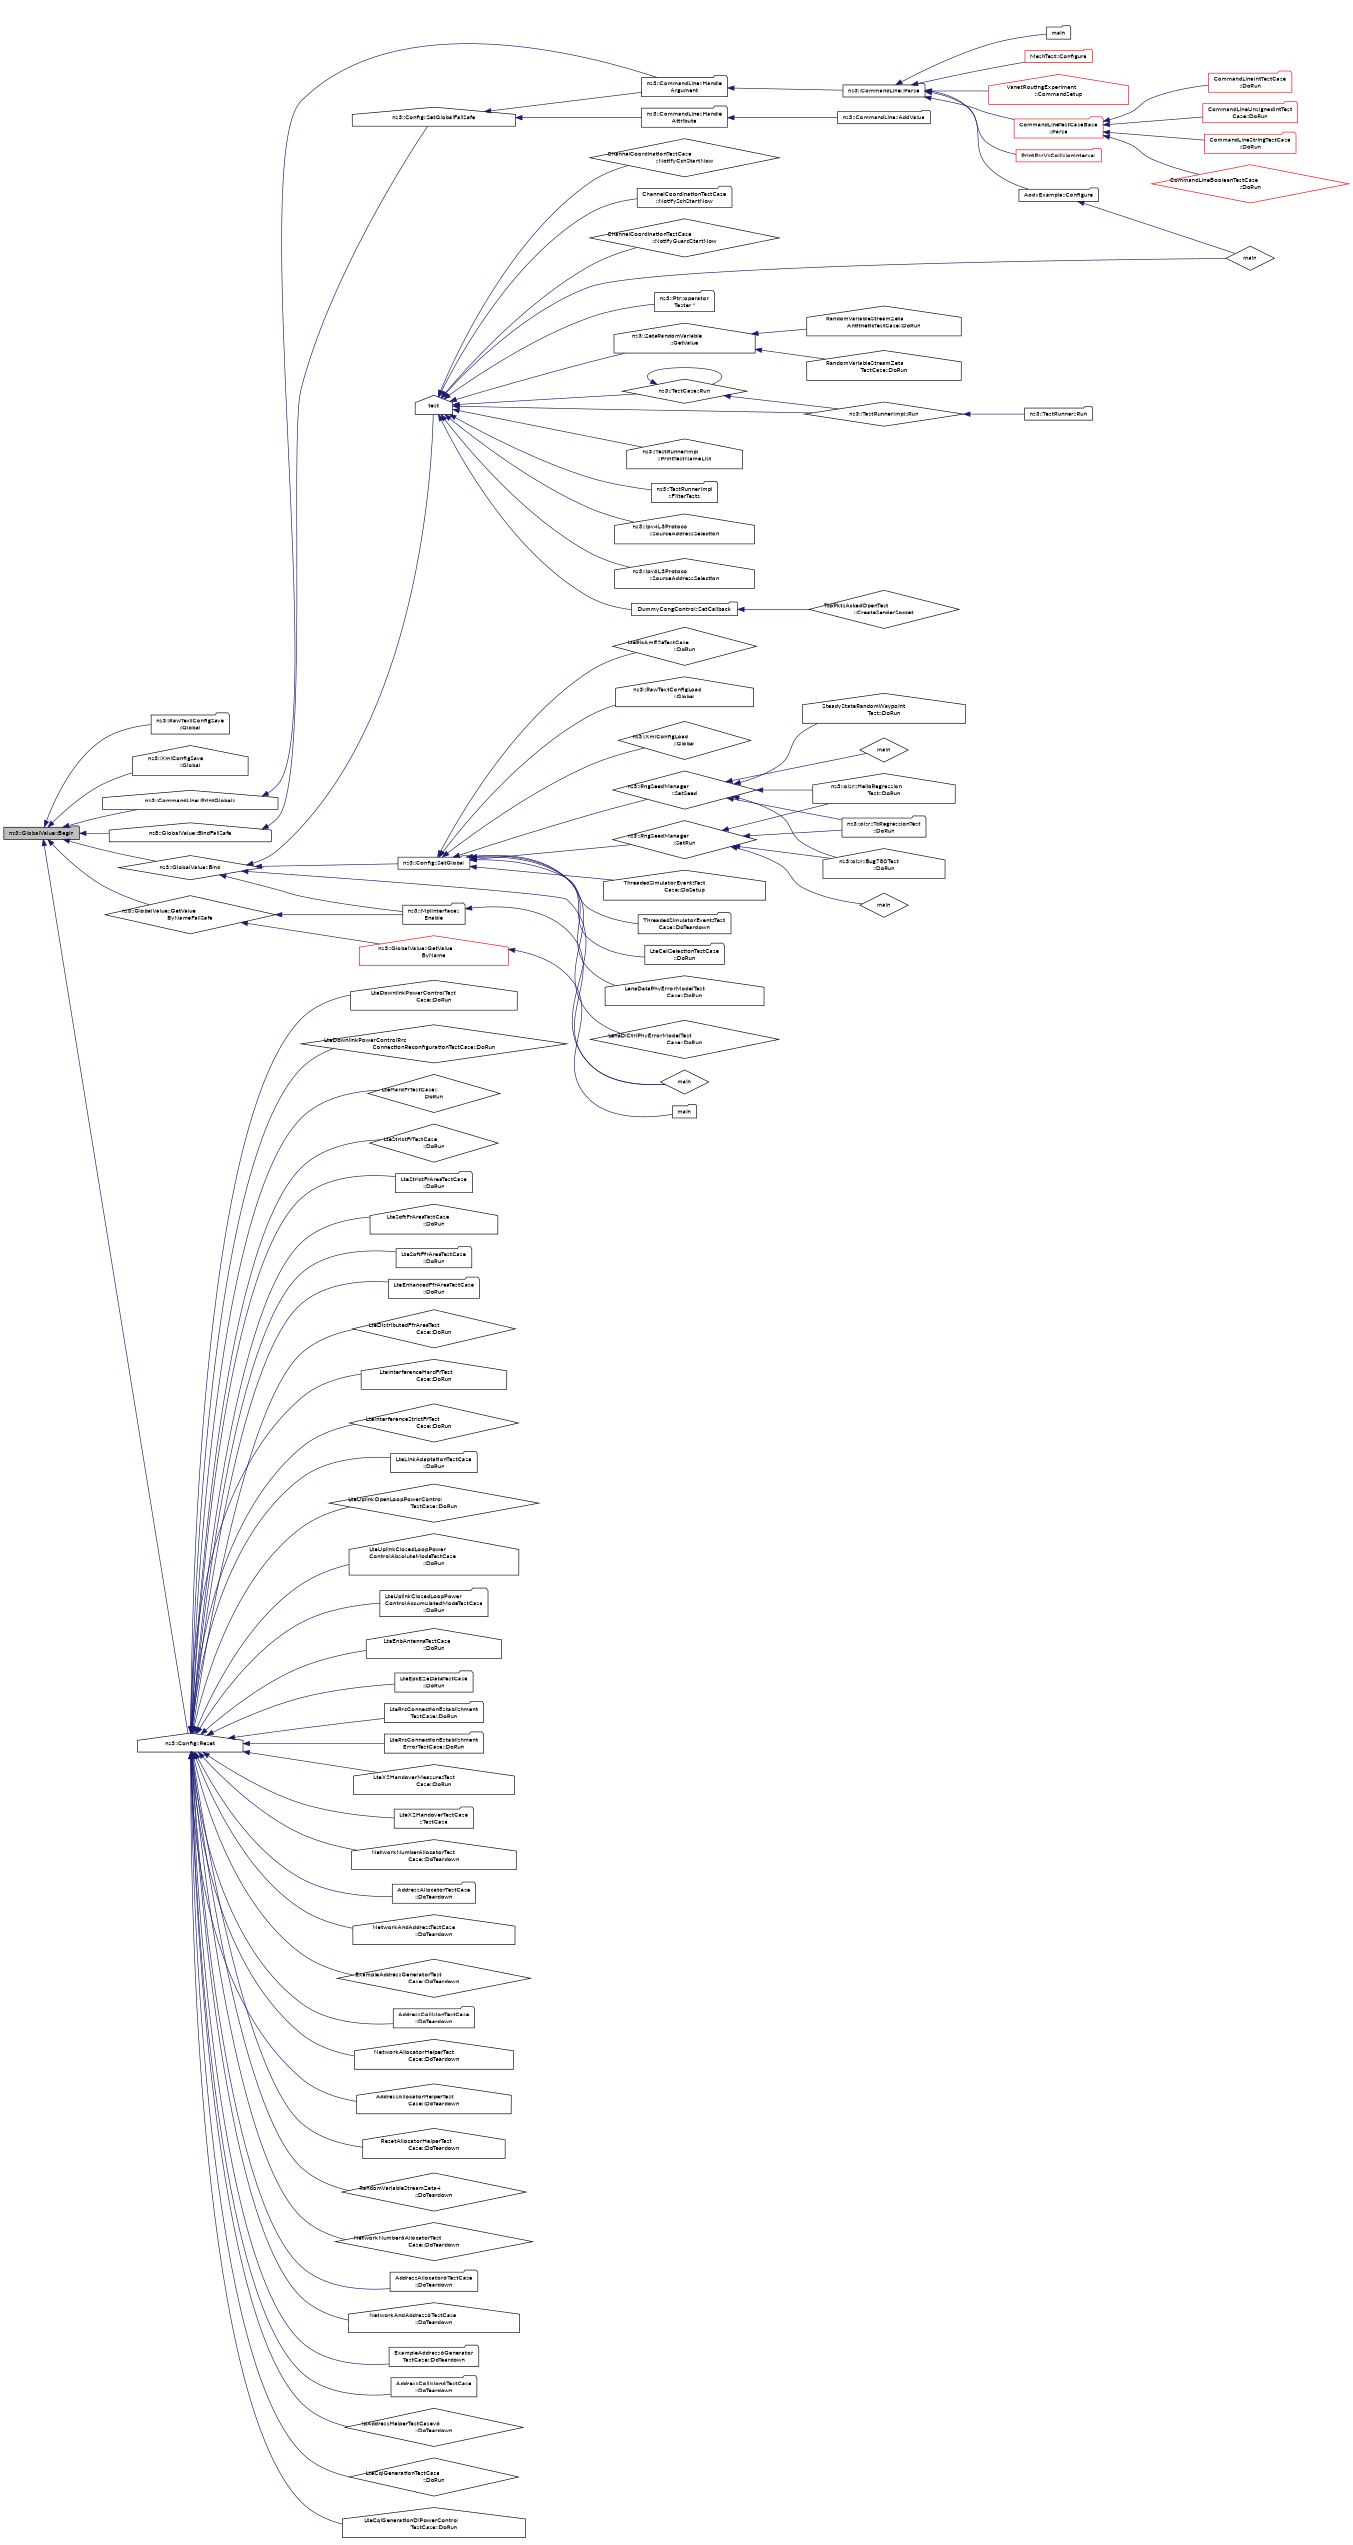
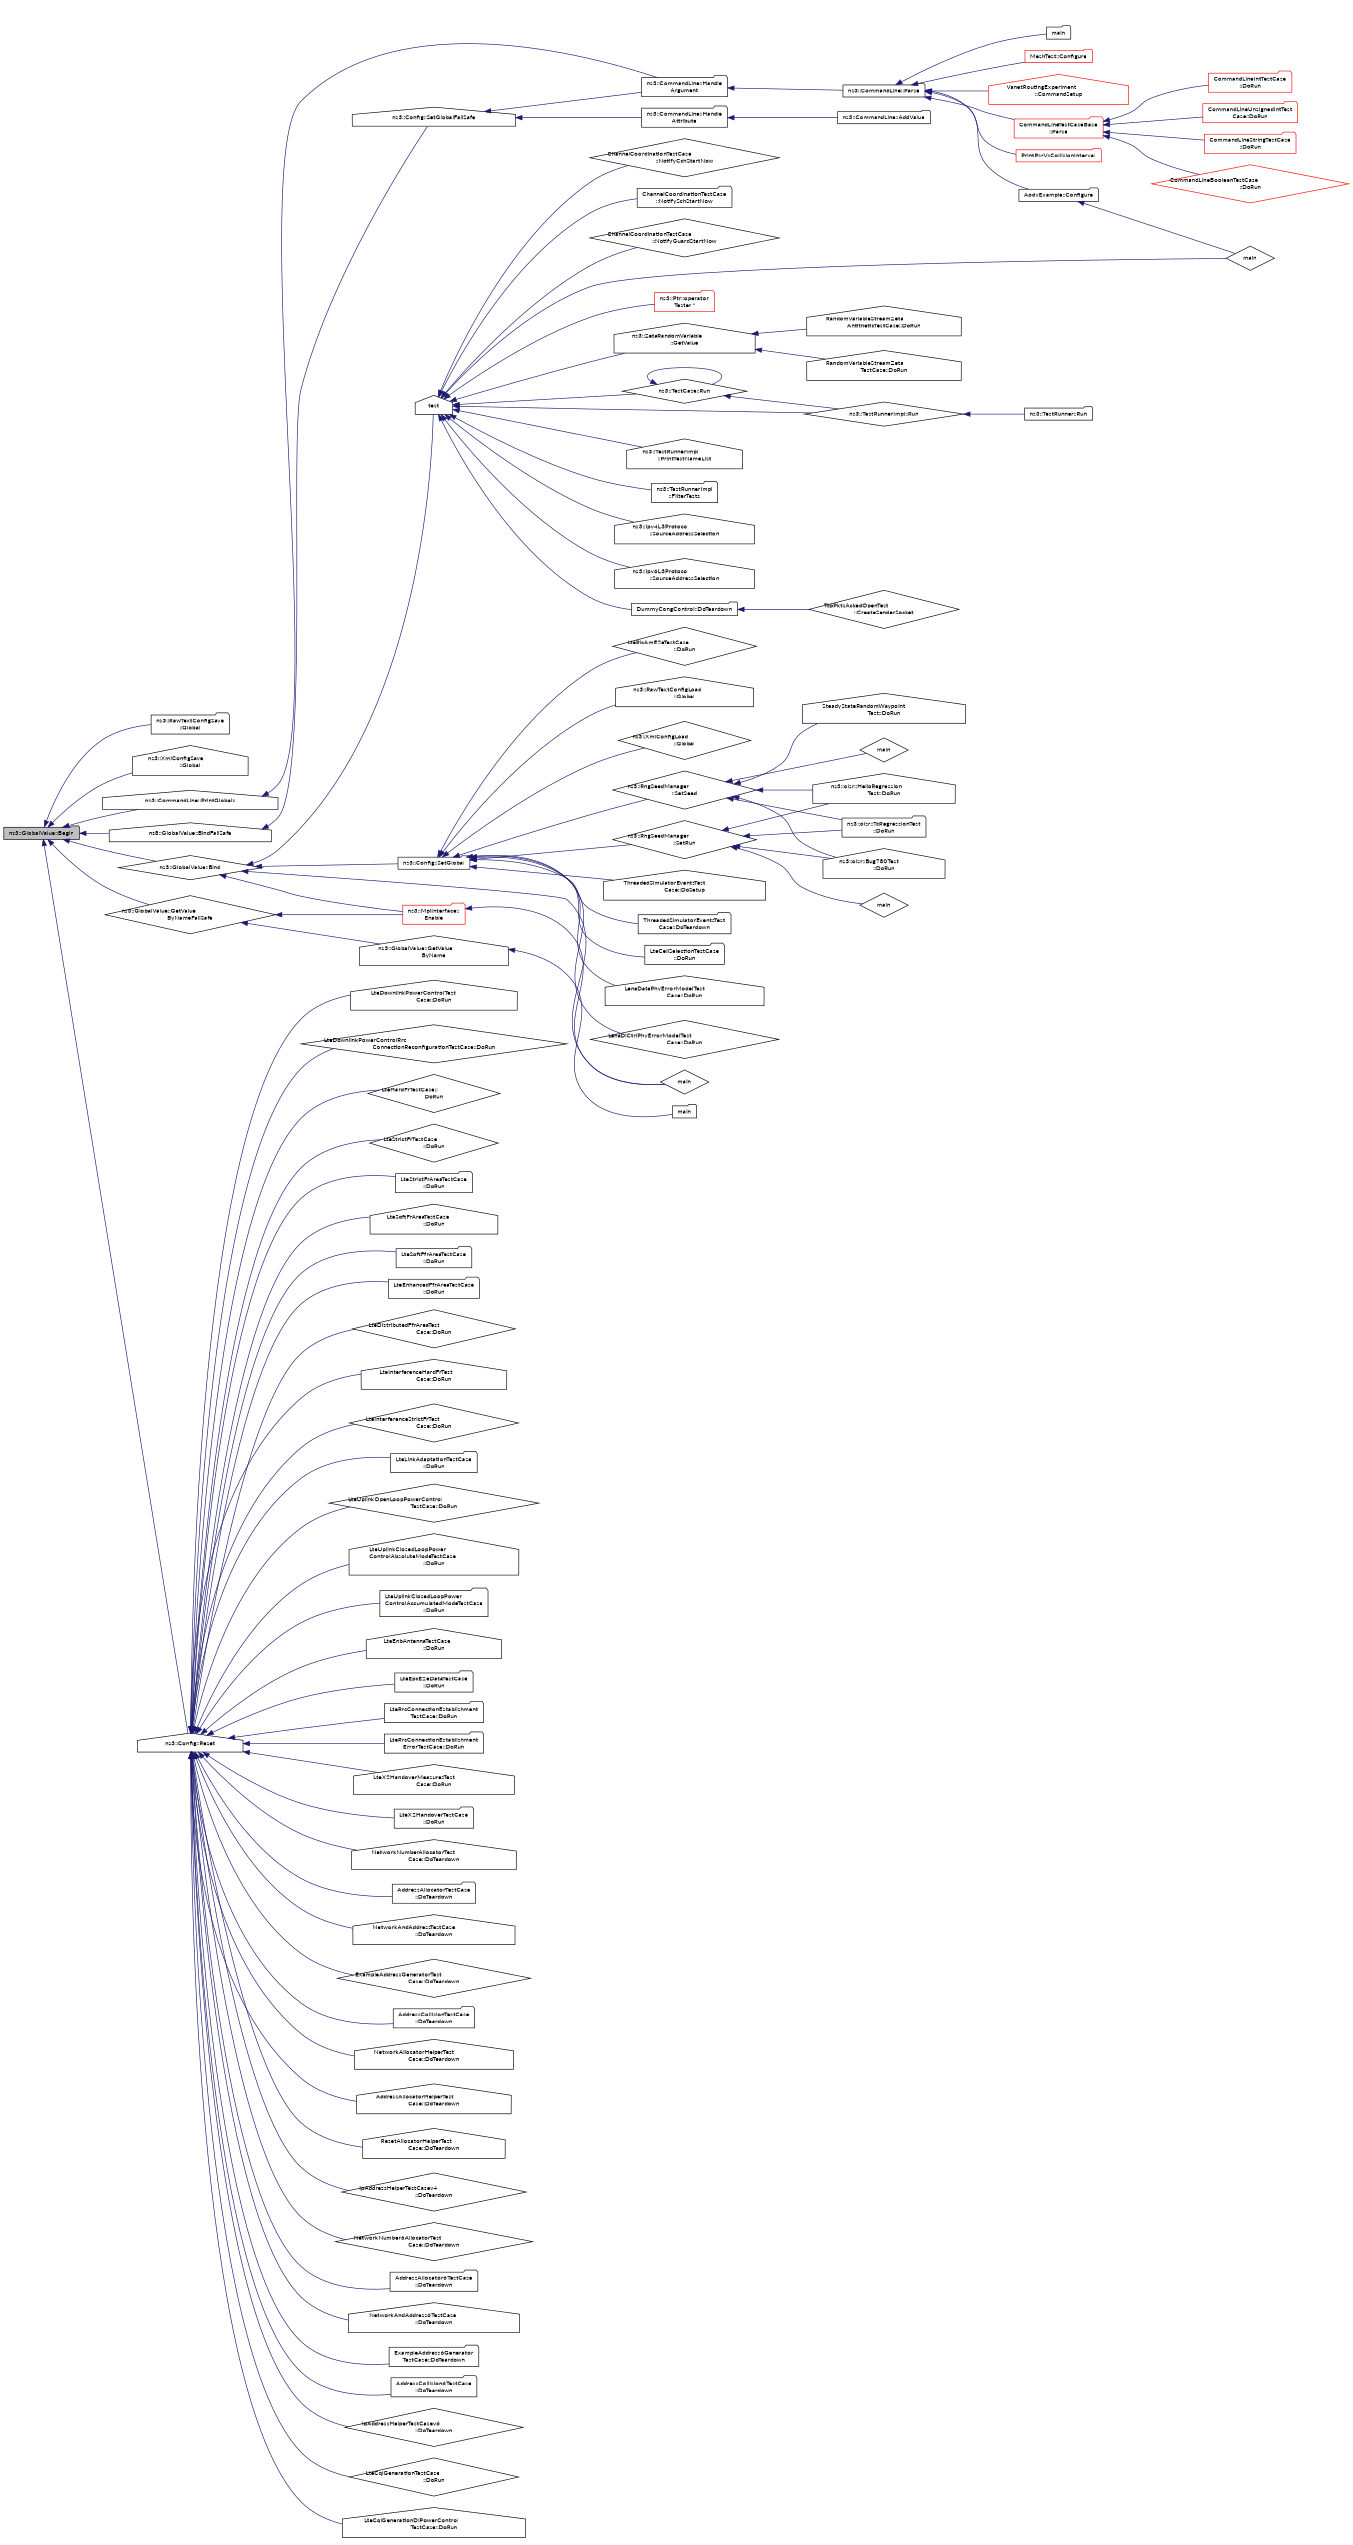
  digraph {
    fontname=Lato
    rankdir=LR
    node [color=black fillcolor=white fontname=Lato fontsize=10 shape=folder style=filled]
    edge [color=midnightblue dir=back fontname=Lato fontsize=10 labelfontname=Helvetica labelfontsize=10 style=solid]
    n1 [fillcolor=grey75 fontcolor=black height=0.2 label="ns3::GlobalValue::Begin" width=0.4]
    n2 [height=0.2 label="ns3::RawTextConfigSave\l::Global" width=0.4]
    n3 [height=0.2 label="ns3::XmlConfigSave\l::Global" shape=house width=0.4]
    n4 [height=0.2 label="ns3::CommandLine::PrintGlobals" shape=house width=0.4]
    n5 [height=0.2 label="ns3::Config::Reset" shape=house width=0.4]
    n6 [height=0.2 label="ns3::GlobalValue::Bind" shape=diamond width=0.4]
    n7 [height=0.2 label="ns8::GlobalValue::BindFailSafe" shape=house width=0.4]
    n8 [height=0.2 label="ns3::GlobalValue::GetValue\lByNameFailSafe" shape=diamond width=0.4]
    n9 [height=0.2 label="ns3::CommandLine::Handle\lArgument" width=0.4]
    n10 [height=0.2 label="NetworkNumberAllocatorTest\lCase::DoTeardown" shape=house width=0.4]
    n11 [height=0.2 label="AddressAllocatorTestCase\l::DoTeardown" width=0.4]
    n12 [height=0.2 label="NetworkAndAddressTestCase\l::DoTeardown" shape=house width=0.4]
    n13 [height=0.2 label="ExampleAddressGeneratorTest\lCase::DoTeardown" shape=diamond width=0.4]
    n14 [height=0.2 label="AddressCollisionTestCase\l::DoTeardown" width=0.4]
    n15 [height=0.2 label="NetworkAllocatorHelperTest\lCase::DoTeardown" shape=house width=0.4]
    n16 [height=0.2 label="AddressAllocatorHelperTest\lCase::DoTeardown" shape=house width=0.4]
    n17 [height=0.2 label="ResetAllocatorHelperTest\lCase::DoTeardown" shape=house width=0.4]
-   n18 [height=0.2 label="RandomVariableStreamZeta4\l::DoTeardown" shape=diamond width=0.4]
+   n18 [height=0.2 label="IpAddressHelperTestCasev4\l::DoTeardown" shape=diamond width=0.4]
    n19 [height=0.2 label="NetworkNumber6AllocatorTest\lCase::DoTeardown" shape=diamond width=0.4]
    n20 [height=0.2 label="AddressAllocator6TestCase\l::DoTeardown" width=0.4]
    n21 [height=0.2 label="NetworkAndAddress6TestCase\l::DoTeardown" shape=house width=0.4]
    n22 [height=0.2 label="ExampleAddress6Generator\lTestCase::DoTeardown" width=0.4]
    n23 [height=0.2 label="AddressCollision6TestCase\l::DoTeardown" width=0.4]
    n24 [height=0.2 label="IpAddressHelperTestCasev6\l::DoTeardown" shape=diamond width=0.4]
    n25 [height=0.2 label="LteCqiGenerationTestCase\l::DoRun" shape=diamond width=0.4]
    n26 [height=0.2 label="LteCqiGenerationDlPowerControl\lTestCase::DoRun" shape=house width=0.4]
    n27 [height=0.2 label="LteDownlinkPowerControlTest\lCase::DoRun" shape=house width=0.4]
    n28 [height=0.2 label="LteDownlinkPowerControlRrc\lConnectionReconfigurationTestCase::DoRun" shape=diamond width=0.4]
    n29 [height=0.2 label="LteHardFrTestCase::\lDoRun" shape=diamond width=0.4]
    n30 [height=0.2 label="LteStrictFrTestCase\l::DoRun" shape=diamond width=0.4]
    n31 [height=0.2 label="LteStrictFrAreaTestCase\l::DoRun" width=0.4]
    n32 [height=0.2 label="LteSoftFrAreaTestCase\l::DoRun" shape=house width=0.4]
    n33 [height=0.2 label="LteSoftFfrAreaTestCase\l::DoRun" width=0.4]
    n34 [height=0.2 label="LteEnhancedFfrAreaTestCase\l::DoRun" width=0.4]
    n35 [height=0.2 label="LteDistributedFfrAreaTest\lCase::DoRun" shape=diamond width=0.4]
    n36 [height=0.2 label="LteInterferenceHardFrTest\lCase::DoRun" shape=house width=0.4]
    n37 [height=0.2 label="LteInterferenceStrictFrTest\lCase::DoRun" shape=diamond width=0.4]
    n38 [height=0.2 label="LteLinkAdaptationTestCase\l::DoRun" width=0.4]
    n39 [height=0.2 label="LteUplinkOpenLoopPowerControl\lTestCase::DoRun" shape=diamond width=0.4]
    n40 [height=0.2 label="LteUplinkClosedLoopPower\lControlAbsoluteModeTestCase\l::DoRun" shape=house width=0.4]
    n41 [height=0.2 label="LteUplinkClosedLoopPower\lControlAccumulatedModeTestCase\l::DoRun" width=0.4]
    n42 [height=0.2 label="LteEnbAntennaTestCase\l::DoRun" shape=house width=0.4]
    n43 [height=0.2 label="LteEpcE2eDataTestCase\l::DoRun" width=0.4]
    n44 [height=0.2 label="LteRrcConnectionEstablishment\lTestCase::DoRun" width=0.4]
    n45 [height=0.2 label="LteRrcConnectionEstablishment\lErrorTestCase::DoRun" width=0.4]
    n46 [height=0.2 label="LteX2HandoverMeasuresTest\lCase::DoRun" shape=house width=0.4]
-   n47 [height=0.2 label="LteX2HandoverTestCase\l::TestCase" width=0.4]
+   n47 [height=0.2 label="LteX2HandoverTestCase\l::DoRun" width=0.4]
    n48 [height=0.2 label=main shape=diamond width=0.4]
    n49 [height=0.2 label=test shape=house width=0.4]
    n50 [height=0.2 label="ns3::Config::SetGlobal" width=0.4]
-   n51 [height=0.2 label="ns3::MpiInterface::\lEnable" width=0.4]
+   n51 [color=red height=0.2 label="ns3::MpiInterface::\lEnable" width=0.4]
    n52 [height=0.2 label="ns3::Config::SetGlobalFailSafe" shape=house width=0.4]
-   n53 [color=red height=0.2 label="ns3::GlobalValue::GetValue\lByName" shape=house width=0.4]
+   n53 [height=0.2 label="ns3::GlobalValue::GetValue\lByName" shape=house width=0.4]
    n54 [height=0.2 label="ns3::CommandLine::Parse" width=0.4]
    n55 [height=0.2 label="AodvExample::Configure" width=0.4]
    n56 [height=0.2 label=main width=0.4]
    n57 [color=red height=0.2 label="CommandLineTestCaseBase\l::Parse" width=0.4]
    n58 [color=red height=0.2 label="MeshTest::Configure" width=0.4]
    n59 [color=red height=0.2 label="VanetRoutingExperiment\l::CommandSetup" shape=house width=0.4]
    n60 [color=red height=0.2 label=PrintPsrVsCollisionInterval width=0.4]
    n61 [height=0.2 label=main shape=diamond width=0.4]
    n62 [color=red height=0.2 label="CommandLineBooleanTestCase\l::DoRun" shape=diamond width=0.4]
    n63 [color=red height=0.2 label="CommandLineIntTestCase\l::DoRun" width=0.4]
    n64 [color=red height=0.2 label="CommandLineUnsignedIntTest\lCase::DoRun" width=0.4]
    n65 [color=red height=0.2 label="CommandLineStringTestCase\l::DoRun" width=0.4]
-   n66 [height=0.2 label="ns3::Ptr::operator\l Tester *" width=0.4]
+   n66 [color=red height=0.2 label="ns3::Ptr::operator\l Tester *" width=0.4]
    n67 [height=0.2 label="ns3::ZetaRandomVariable\l::GetValue" shape=house width=0.4]
    n68 [height=0.2 label="ns3::TestCase::Run" shape=diamond width=0.4]
    n69 [height=0.2 label="ns3::TestRunnerImpl::Run" shape=diamond width=0.4]
    n70 [height=0.2 label="ns3::TestRunnerImpl\l::PrintTestNameList" shape=house width=0.4]
    n71 [height=0.2 label="ns3::TestRunnerImpl\l::FilterTests" width=0.4]
    n72 [height=0.2 label="ns3::Ipv4L3Protocol\l::SourceAddressSelection" shape=house width=0.4]
    n73 [height=0.2 label="ns3::Ipv6L3Protocol\l::SourceAddressSelection" shape=house width=0.4]
-   n74 [height=0.2 label="DummyCongControl::SetCallback" width=0.4]
+   n74 [height=0.2 label="DummyCongControl::DoTeardown" width=0.4]
    n75 [height=0.2 label="ChannelCoordinationTestCase\l::NotifyCchStartNow" shape=diamond width=0.4]
    n76 [height=0.2 label="ChannelCoordinationTestCase\l::NotifySchStartNow" width=0.4]
    n77 [height=0.2 label="ChannelCoordinationTestCase\l::NotifyGuardStartNow" shape=diamond width=0.4]
    n78 [height=0.2 label="ns3::RawTextConfigLoad\l::Global" shape=house width=0.4]
    n79 [height=0.2 label="ns3::XmlConfigLoad\l::Global" shape=diamond width=0.4]
    n80 [height=0.2 label="ns3::RngSeedManager\l::SetSeed" shape=diamond width=0.4]
    n81 [height=0.2 label="ns3::RngSeedManager\l::SetRun" shape=diamond width=0.4]
    n82 [height=0.2 label="ThreadedSimulatorEventsTest\lCase::DoSetup" shape=house width=0.4]
    n83 [height=0.2 label="ThreadedSimulatorEventsTest\lCase::DoTeardown" width=0.4]
    n84 [height=0.2 label="LteCellSelectionTestCase\l::DoRun" width=0.4]
    n85 [height=0.2 label="LenaDataPhyErrorModelTest\lCase::DoRun" shape=house width=0.4]
    n86 [height=0.2 label="LenaDlCtrlPhyErrorModelTest\lCase::DoRun" shape=diamond width=0.4]
    n87 [height=0.2 label="LteRlcAmE2eTestCase\l::DoRun" shape=diamond width=0.4]
    n88 [height=0.2 label="RandomVariableStreamZeta\lTestCase::DoRun" shape=house width=0.4]
    n89 [height=0.2 label="RandomVariableStreamZeta\lAntitheticTestCase::DoRun" shape=house width=0.4]
    n90 [height=0.2 label="ns3::TestRunner::Run" width=0.4]
    n91 [height=0.2 label="TcpPktsAckedOpenTest\l::CreateSenderSocket" shape=diamond width=0.4]
    n92 [height=0.2 label=main shape=diamond width=0.4]
    n93 [height=0.2 label="SteadyStateRandomWaypoint\lTest::DoRun" shape=house width=0.4]
    n94 [height=0.2 label="ns3::olsr::Bug780Test\l::DoRun" shape=house width=0.4]
    n95 [height=0.2 label="ns3::olsr::HelloRegression\lTest::DoRun" shape=house width=0.4]
    n96 [height=0.2 label="ns3::olsr::TcRegressionTest\l::DoRun" width=0.4]
    n97 [height=0.2 label=main shape=diamond width=0.4]
    n98 [height=0.2 label="ns3::CommandLine::Handle\lAttribute" width=0.4]
    n99 [height=0.2 label="ns3::CommandLine::AddValue" width=0.4]
    n100 [height=0.2 label=main width=0.4]
    n1 -> n2
    n1 -> n3
    n1 -> n4
    n1 -> n5
    n1 -> n6
    n1 -> n7
    n1 -> n8
    n4 -> n9
    n5 -> n10
    n5 -> n11
    n5 -> n12
    n5 -> n13
    n5 -> n14
    n5 -> n15
    n5 -> n16
    n5 -> n17
    n5 -> n18
    n5 -> n19
    n5 -> n20
    n5 -> n21
    n5 -> n22
    n5 -> n23
    n5 -> n24
    n5 -> n25
    n5 -> n26
    n5 -> n27
    n5 -> n28
    n5 -> n29
    n5 -> n30
    n5 -> n31
    n5 -> n32
    n5 -> n33
    n5 -> n34
    n5 -> n35
    n5 -> n36
    n5 -> n37
    n5 -> n38
    n5 -> n39
    n5 -> n40
    n5 -> n41
    n5 -> n42
    n5 -> n43
    n5 -> n44
    n5 -> n45
    n5 -> n46
    n5 -> n47
    n6 -> n48
    n6 -> n49
    n6 -> n50
    n6 -> n51
    n7 -> n52
    n8 -> n51
    n8 -> n53
    n9 -> n54
    n49 -> n61
    n49 -> n66
    n49 -> n67
    n49 -> n68
    n49 -> n69
    n49 -> n70
    n49 -> n71
    n49 -> n72
    n49 -> n73
    n49 -> n74
    n49 -> n75
    n49 -> n76
    n49 -> n77
    n50 -> n78
    n50 -> n79
    n50 -> n80
    n50 -> n81
    n50 -> n82
    n50 -> n83
    n50 -> n84
    n50 -> n85
    n50 -> n86
    n50 -> n87
    n51 -> n48
    n52 -> n9
    n52 -> n98
    n53 -> n100
    n54 -> n55
    n54 -> n56
    n54 -> n57
    n54 -> n58
    n54 -> n59
    n54 -> n60
    n55 -> n61
    n57 -> n62
    n57 -> n63
    n57 -> n64
    n57 -> n65
    n67 -> n88
    n67 -> n89
    n68 -> n68
    n68 -> n69
    n69 -> n90
    n74 -> n91
    n80 -> n92
    n80 -> n93
    n80 -> n94
    n80 -> n95
    n80 -> n96
    n81 -> n94
    n81 -> n95
    n81 -> n96
    n81 -> n97
    n98 -> n99
  }
